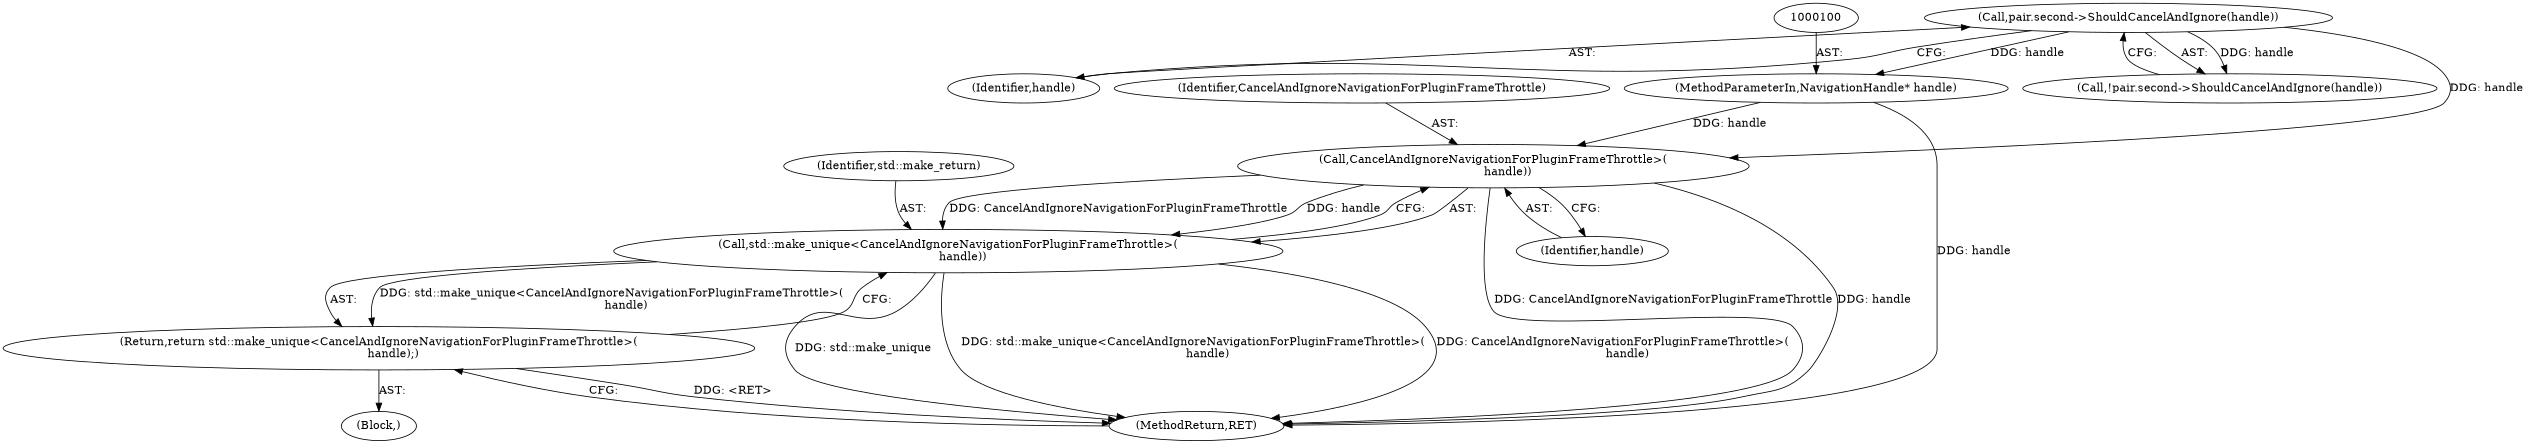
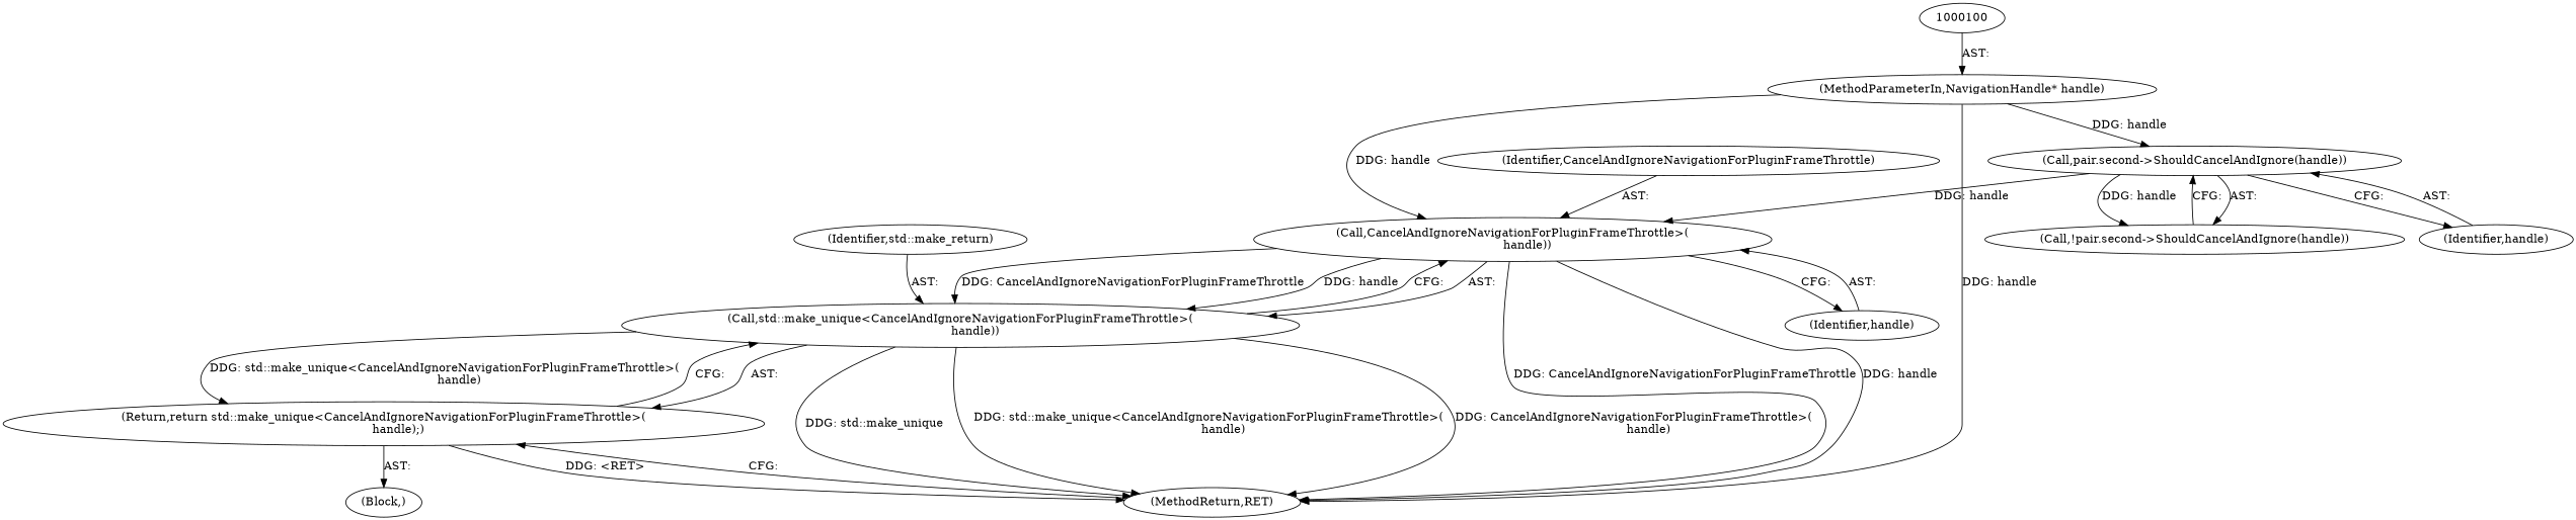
  digraph {
    n1 [label="(Call,CancelAndIgnoreNavigationForPluginFrameThrottle>(\n        handle))"]
    n2 [label="(Call,std::make_unique<CancelAndIgnoreNavigationForPluginFrameThrottle>(\n        handle))"]
    n3 [label="(Identifier,handle)"]
    n4 [label="(MethodReturn,RET)"]
    n5 [label="(Return,return std::make_unique<CancelAndIgnoreNavigationForPluginFrameThrottle>(\n        handle);)"]
    n6 [label="(Call,pair.second->ShouldCancelAndIgnore(handle))"]
    n7 [label="(Identifier,handle)"]
    n8 [label="(Call,!pair.second->ShouldCancelAndIgnore(handle))"]
    n9 [label="(MethodParameterIn,NavigationHandle* handle)"]
    1000100
    n11 [label="(Block,)"]
    n12 [label="(Identifier,CancelAndIgnoreNavigationForPluginFrameThrottle)"]
    n13 [label="(Identifier,std::make_return)"]
    n1 -> n2 [label="AST: "]
    n1 -> n2 [label="DDG: CancelAndIgnoreNavigationForPluginFrameThrottle"]
    n1 -> n2 [label="DDG: handle"]
    n1 -> n3 [label="CFG: "]
    n1 -> n4 [label="DDG: CancelAndIgnoreNavigationForPluginFrameThrottle"]
    n1 -> n4 [label="DDG: handle"]
    n2 -> n1 [label="CFG: "]
    n2 -> n4 [label="DDG: std::make_unique"]
    n2 -> n4 [label="DDG: std::make_unique<CancelAndIgnoreNavigationForPluginFrameThrottle>(\n        handle)"]
    n2 -> n4 [label="DDG: CancelAndIgnoreNavigationForPluginFrameThrottle>(\n        handle)"]
    n2 -> n5 [label="AST: "]
    n2 -> n5 [label="DDG: std::make_unique<CancelAndIgnoreNavigationForPluginFrameThrottle>(\n        handle)"]
    n3 -> n1 [label="AST: "]
    n4 -> n5 [label="CFG: "]
    n5 -> n2 [label="CFG: "]
    n5 -> n4 [label="DDG: <RET>"]
    n5 -> n11 [label="AST: "]
    n6 -> n1 [label="DDG: handle"]
    n6 -> n7 [label="CFG: "]
    n6 -> n8 [label="AST: "]
    n6 -> n8 [label="DDG: handle"]
    n7 -> n6 [label="AST: "]
    n8 -> n6 [label="CFG: "]
    n9 -> n1 [label="DDG: handle"]
    n9 -> n4 [label="DDG: handle"]
-   n6 -> n9 [label="DDG: handle"]
+   n9 -> n6 [label="DDG: handle"]
    1000100 -> n9 [label="AST: "]
    n12 -> n1 [label="AST: "]
    n13 -> n2 [label="AST: "]
  }
